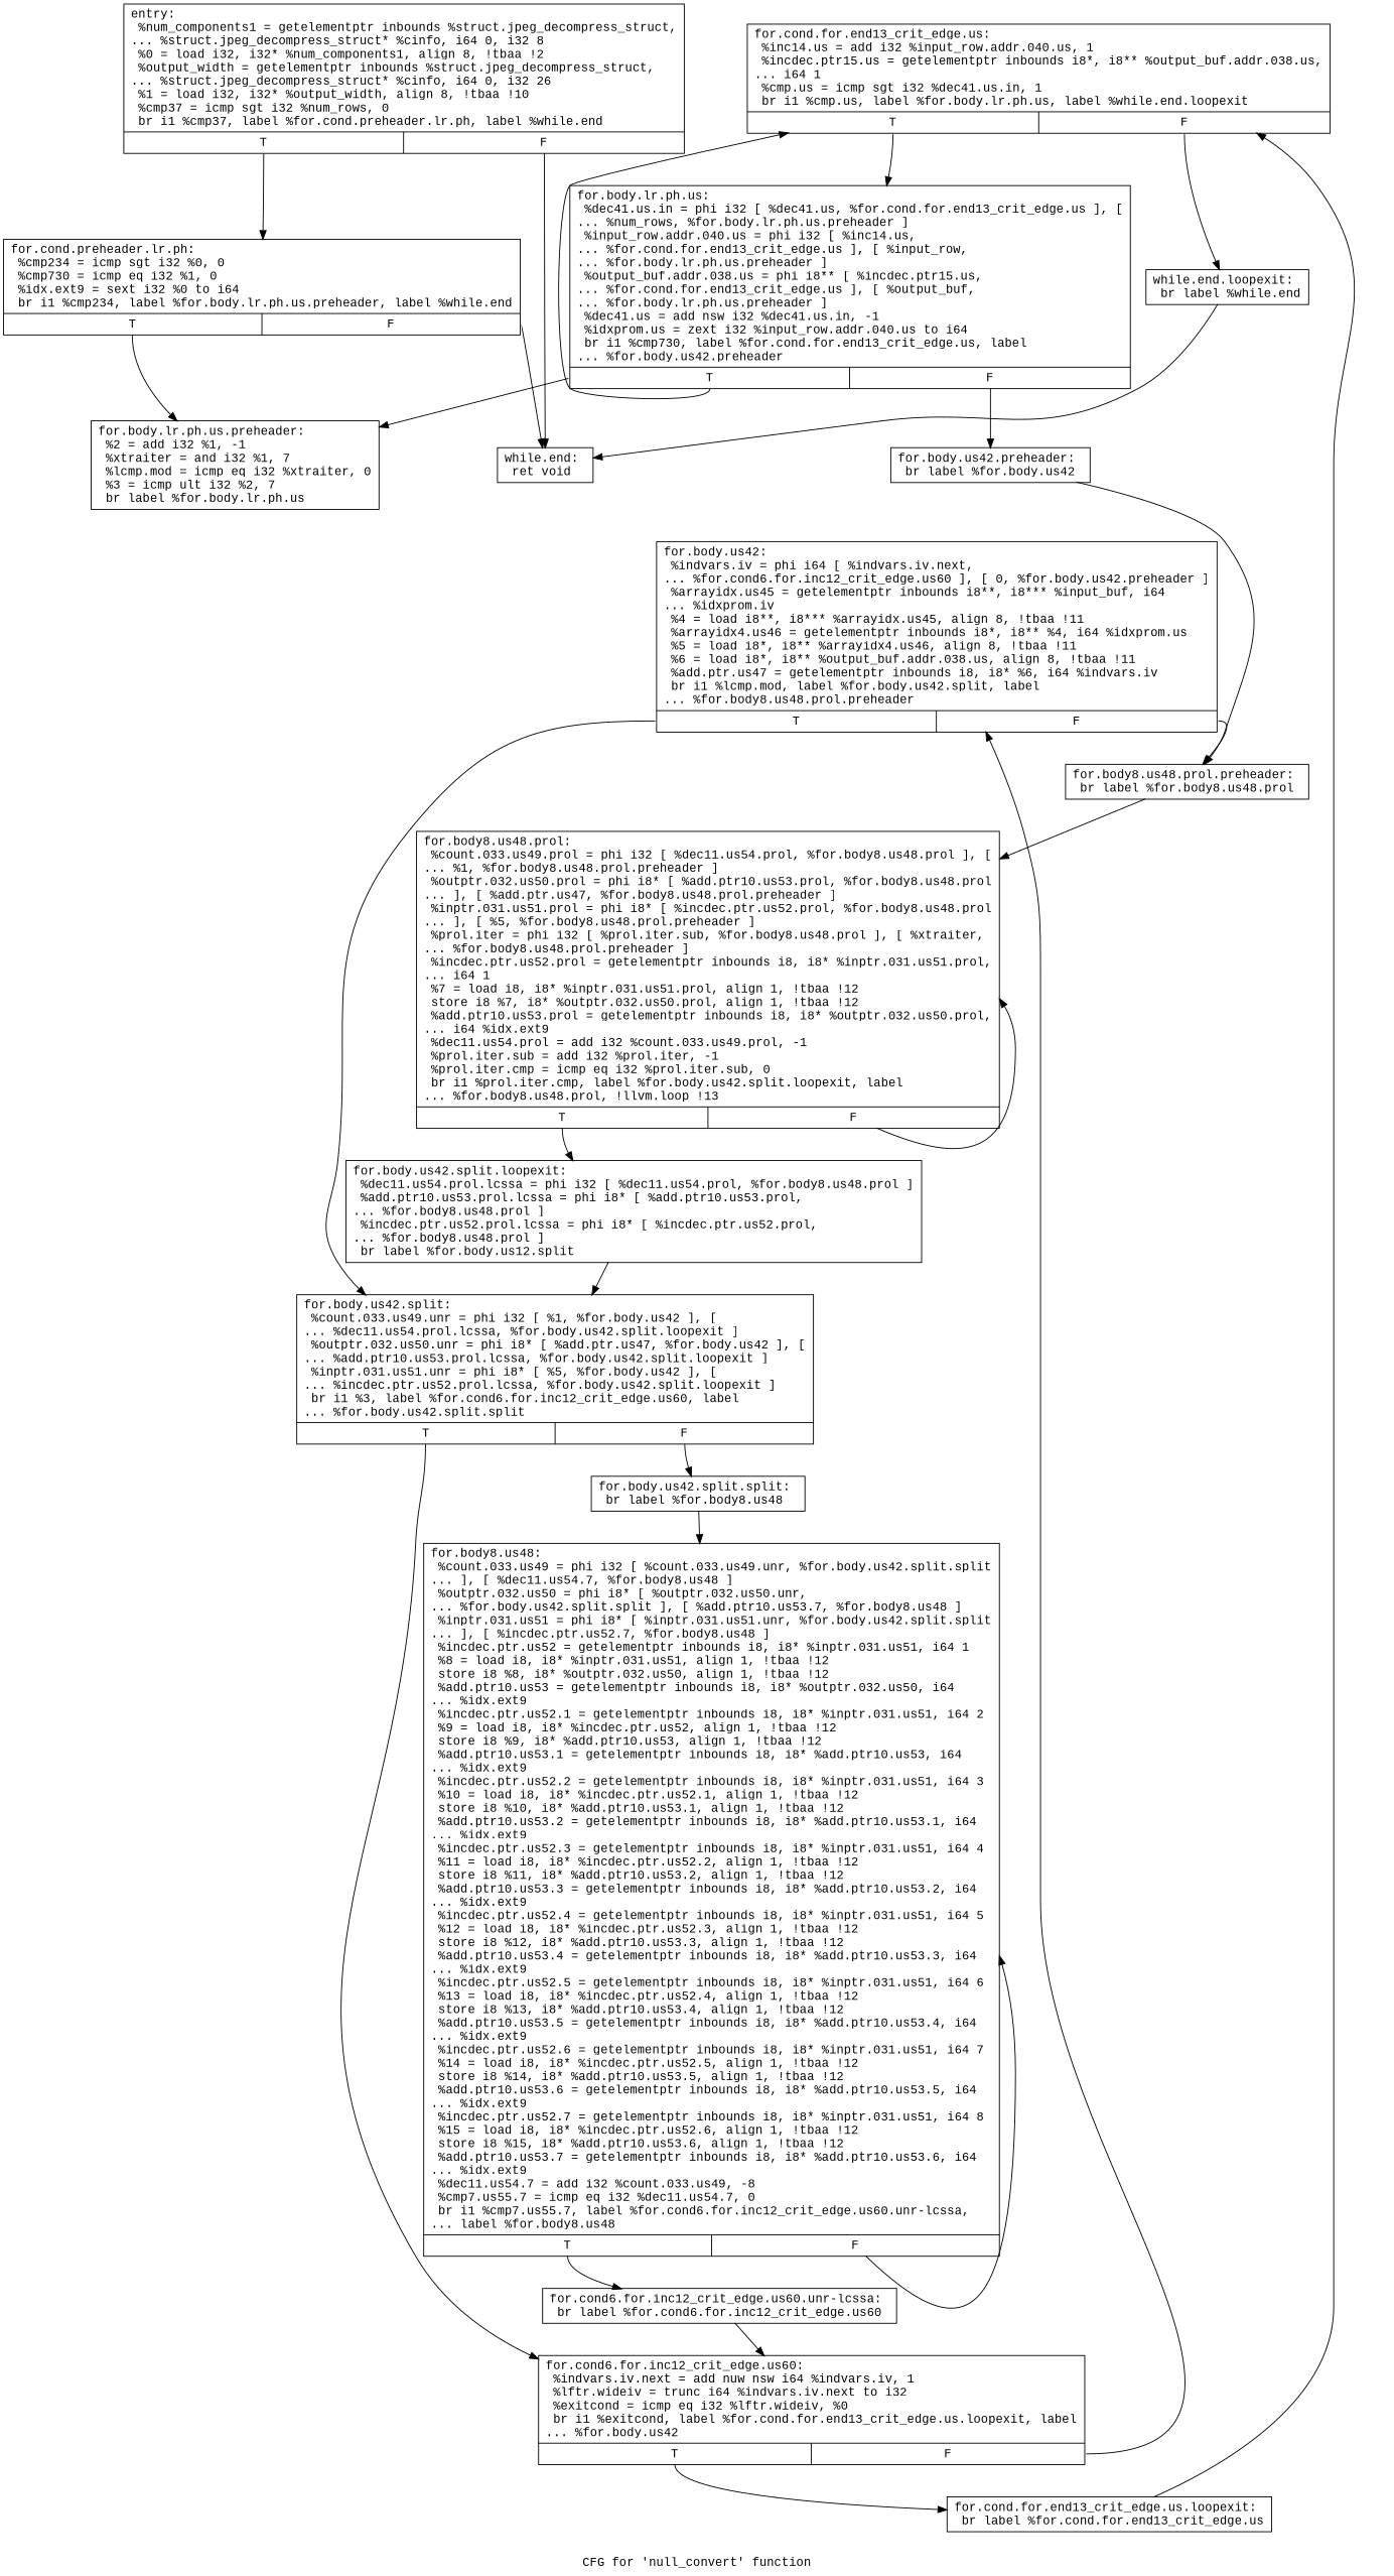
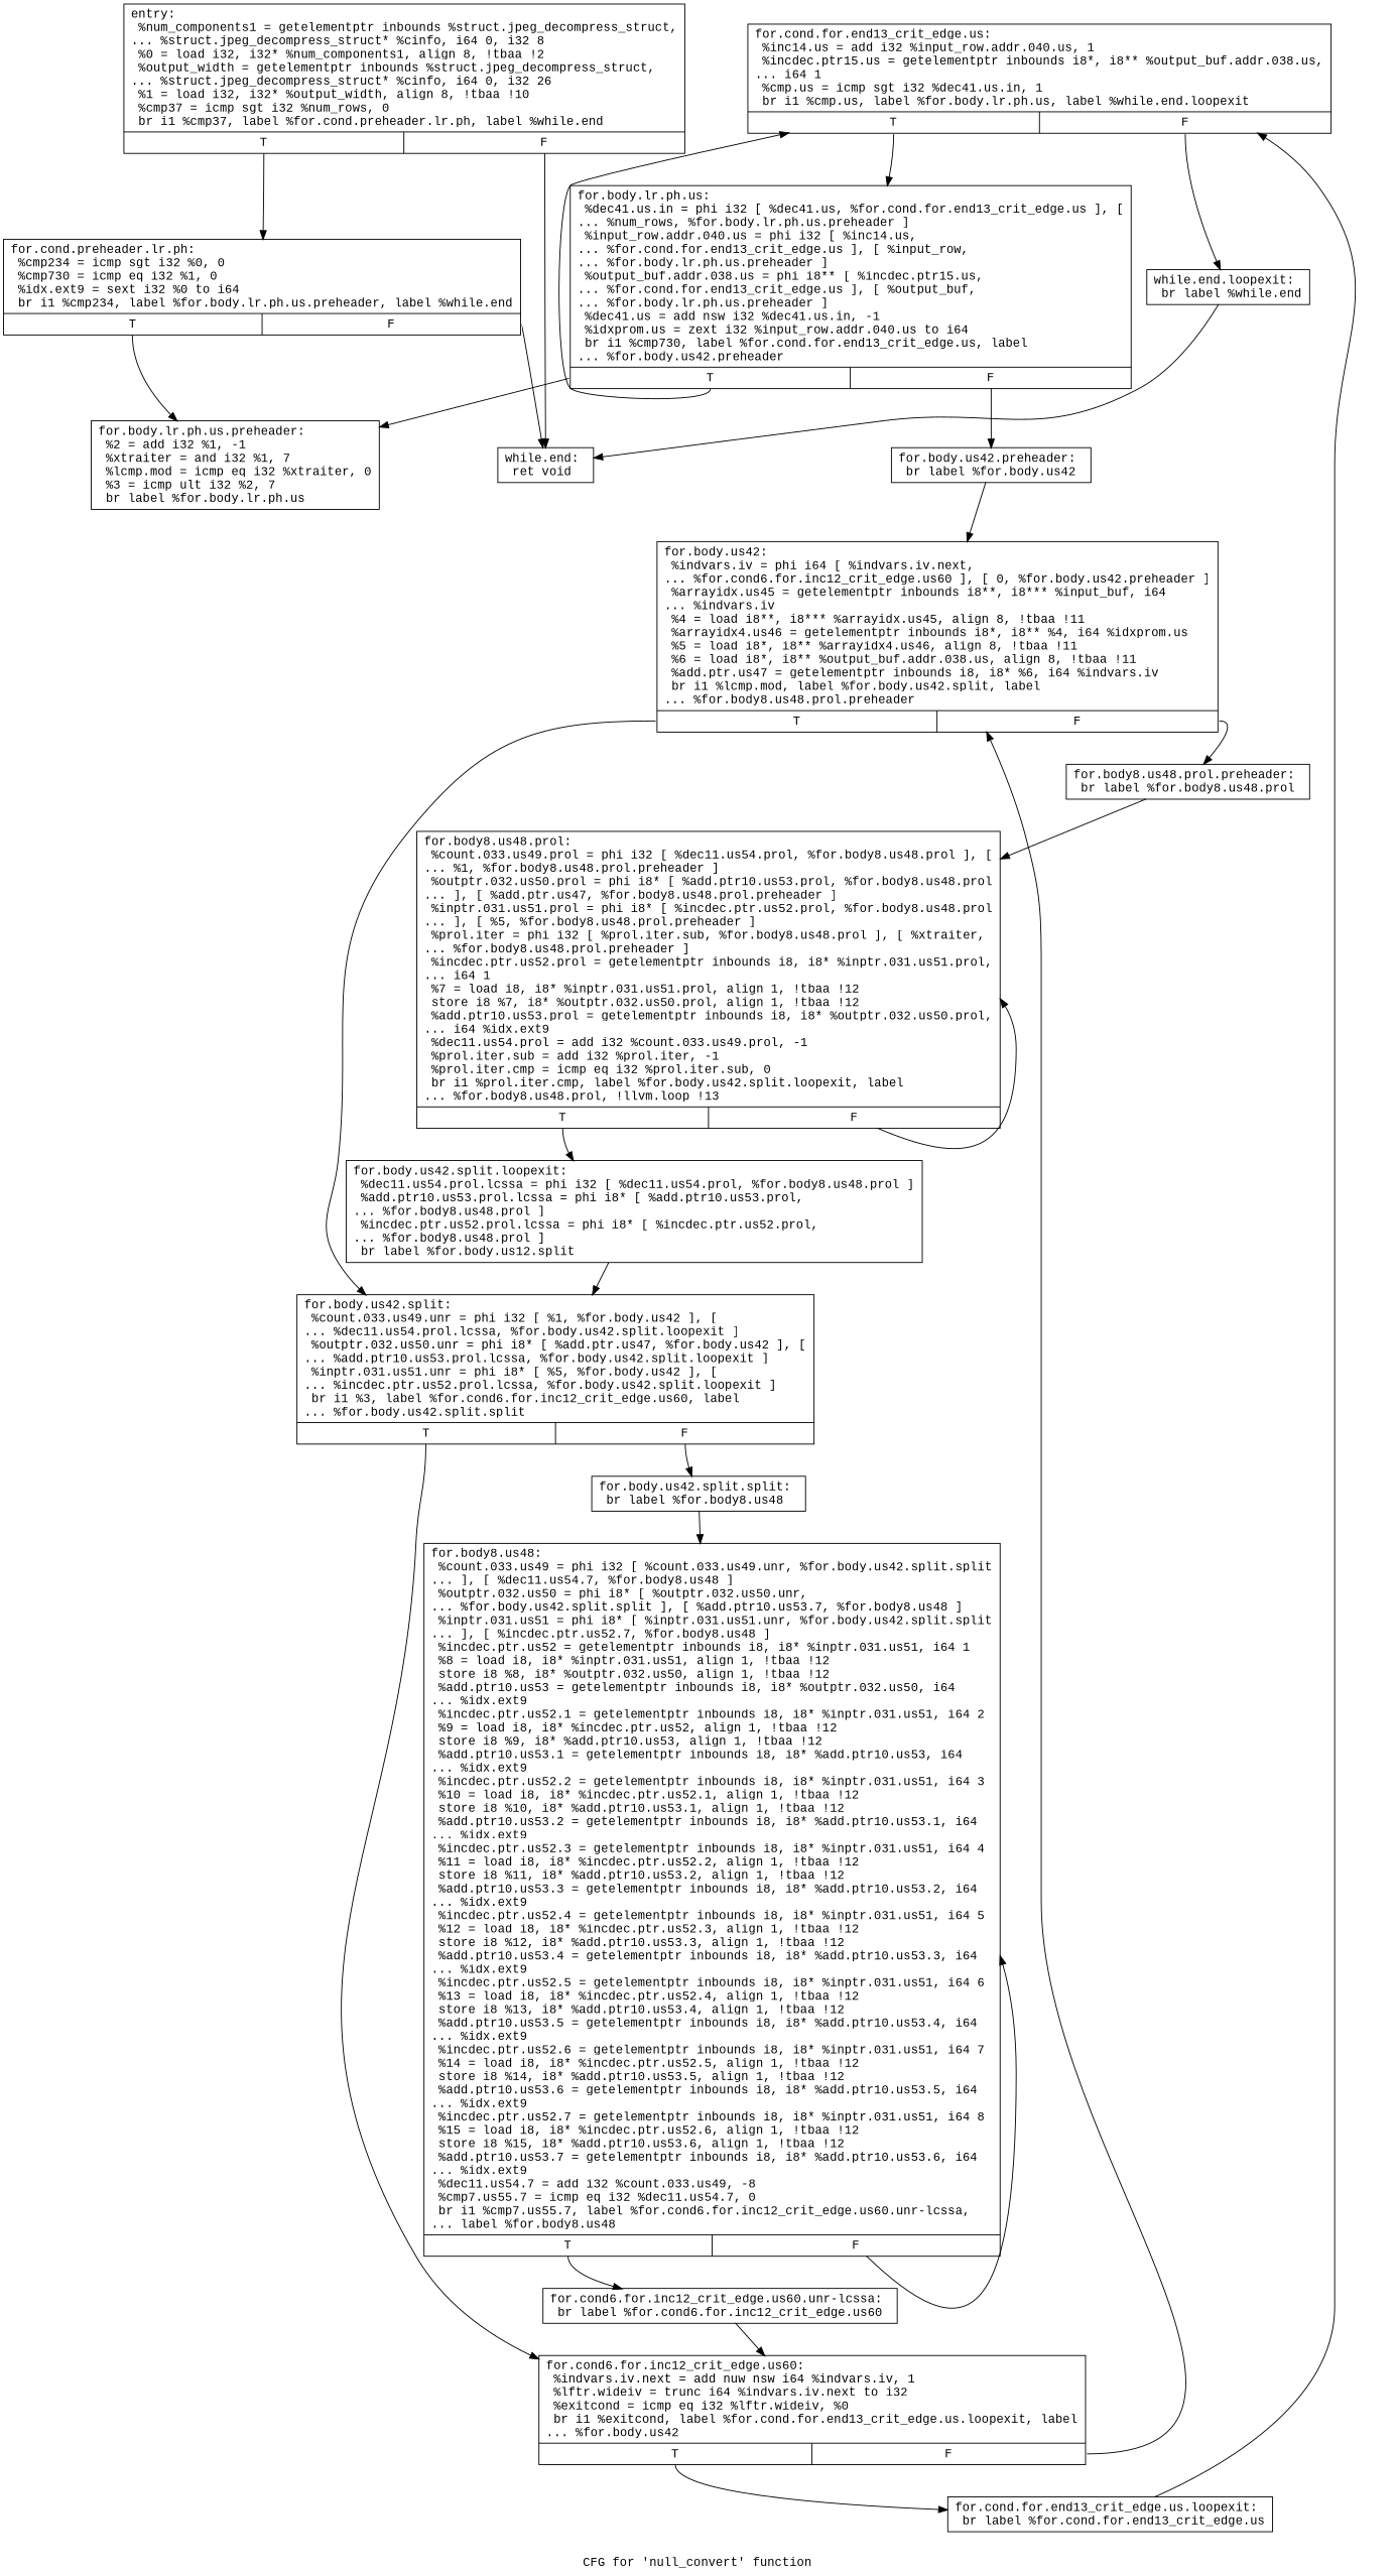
  digraph {
    fontname="Liberation Mono"
    label="CFG for 'null_convert' function"
    node [fontname="Liberation Mono" shape=record]
    edge [fontname="Liberation Mono" tailport=s0]
    n1 [label="{entry:\l  %num_components1 = getelementptr inbounds %struct.jpeg_decompress_struct,\l... %struct.jpeg_decompress_struct* %cinfo, i64 0, i32 8\l  %0 = load i32, i32* %num_components1, align 8, !tbaa !2\l  %output_width = getelementptr inbounds %struct.jpeg_decompress_struct,\l... %struct.jpeg_decompress_struct* %cinfo, i64 0, i32 26\l  %1 = load i32, i32* %output_width, align 8, !tbaa !10\l  %cmp37 = icmp sgt i32 %num_rows, 0\l  br i1 %cmp37, label %for.cond.preheader.lr.ph, label %while.end\l|{<s0>T|<s1>F}}"]
    n2 [label="{for.cond.preheader.lr.ph:                         \l  %cmp234 = icmp sgt i32 %0, 0\l  %cmp730 = icmp eq i32 %1, 0\l  %idx.ext9 = sext i32 %0 to i64\l  br i1 %cmp234, label %for.body.lr.ph.us.preheader, label %while.end\l|{<s0>T|<s1>F}}"]
    n3 [label="{while.end:                                        \l  ret void\l}"]
    n4 [label="{for.body.lr.ph.us.preheader:                      \l  %2 = add i32 %1, -1\l  %xtraiter = and i32 %1, 7\l  %lcmp.mod = icmp eq i32 %xtraiter, 0\l  %3 = icmp ult i32 %2, 7\l  br label %for.body.lr.ph.us\l}"]
    n5 [label="{for.body.lr.ph.us:                                \l  %dec41.us.in = phi i32 [ %dec41.us, %for.cond.for.end13_crit_edge.us ], [\l... %num_rows, %for.body.lr.ph.us.preheader ]\l  %input_row.addr.040.us = phi i32 [ %inc14.us,\l... %for.cond.for.end13_crit_edge.us ], [ %input_row,\l... %for.body.lr.ph.us.preheader ]\l  %output_buf.addr.038.us = phi i8** [ %incdec.ptr15.us,\l... %for.cond.for.end13_crit_edge.us ], [ %output_buf,\l... %for.body.lr.ph.us.preheader ]\l  %dec41.us = add nsw i32 %dec41.us.in, -1\l  %idxprom.us = zext i32 %input_row.addr.040.us to i64\l  br i1 %cmp730, label %for.cond.for.end13_crit_edge.us, label\l... %for.body.us42.preheader\l|{<s0>T|<s1>F}}"]
    n6 [label="{for.cond.for.end13_crit_edge.us:                  \l  %inc14.us = add i32 %input_row.addr.040.us, 1\l  %incdec.ptr15.us = getelementptr inbounds i8*, i8** %output_buf.addr.038.us,\l... i64 1\l  %cmp.us = icmp sgt i32 %dec41.us.in, 1\l  br i1 %cmp.us, label %for.body.lr.ph.us, label %while.end.loopexit\l|{<s0>T|<s1>F}}"]
    n7 [label="{for.body.us42.preheader:                          \l  br label %for.body.us42\l}"]
    n8 [label="{while.end.loopexit:                               \l  br label %while.end\l}"]
-   n9 [label="{for.body.us42:                                    \l  %indvars.iv = phi i64 [ %indvars.iv.next,\l... %for.cond6.for.inc12_crit_edge.us60 ], [ 0, %for.body.us42.preheader ]\l  %arrayidx.us45 = getelementptr inbounds i8**, i8*** %input_buf, i64\l... %idxprom.iv\l  %4 = load i8**, i8*** %arrayidx.us45, align 8, !tbaa !11\l  %arrayidx4.us46 = getelementptr inbounds i8*, i8** %4, i64 %idxprom.us\l  %5 = load i8*, i8** %arrayidx4.us46, align 8, !tbaa !11\l  %6 = load i8*, i8** %output_buf.addr.038.us, align 8, !tbaa !11\l  %add.ptr.us47 = getelementptr inbounds i8, i8* %6, i64 %indvars.iv\l  br i1 %lcmp.mod, label %for.body.us42.split, label\l... %for.body8.us48.prol.preheader\l|{<s0>T|<s1>F}}"]
+   n9 [label="{for.body.us42:                                    \l  %indvars.iv = phi i64 [ %indvars.iv.next,\l... %for.cond6.for.inc12_crit_edge.us60 ], [ 0, %for.body.us42.preheader ]\l  %arrayidx.us45 = getelementptr inbounds i8**, i8*** %input_buf, i64\l... %indvars.iv\l  %4 = load i8**, i8*** %arrayidx.us45, align 8, !tbaa !11\l  %arrayidx4.us46 = getelementptr inbounds i8*, i8** %4, i64 %idxprom.us\l  %5 = load i8*, i8** %arrayidx4.us46, align 8, !tbaa !11\l  %6 = load i8*, i8** %output_buf.addr.038.us, align 8, !tbaa !11\l  %add.ptr.us47 = getelementptr inbounds i8, i8* %6, i64 %indvars.iv\l  br i1 %lcmp.mod, label %for.body.us42.split, label\l... %for.body8.us48.prol.preheader\l|{<s0>T|<s1>F}}"]
    n10 [label="{for.body.us42.split:                              \l  %count.033.us49.unr = phi i32 [ %1, %for.body.us42 ], [\l... %dec11.us54.prol.lcssa, %for.body.us42.split.loopexit ]\l  %outptr.032.us50.unr = phi i8* [ %add.ptr.us47, %for.body.us42 ], [\l... %add.ptr10.us53.prol.lcssa, %for.body.us42.split.loopexit ]\l  %inptr.031.us51.unr = phi i8* [ %5, %for.body.us42 ], [\l... %incdec.ptr.us52.prol.lcssa, %for.body.us42.split.loopexit ]\l  br i1 %3, label %for.cond6.for.inc12_crit_edge.us60, label\l... %for.body.us42.split.split\l|{<s0>T|<s1>F}}"]
    n11 [label="{for.body8.us48.prol.preheader:                    \l  br label %for.body8.us48.prol\l}"]
    n12 [label="{for.cond6.for.inc12_crit_edge.us60:               \l  %indvars.iv.next = add nuw nsw i64 %indvars.iv, 1\l  %lftr.wideiv = trunc i64 %indvars.iv.next to i32\l  %exitcond = icmp eq i32 %lftr.wideiv, %0\l  br i1 %exitcond, label %for.cond.for.end13_crit_edge.us.loopexit, label\l... %for.body.us42\l|{<s0>T|<s1>F}}"]
    n13 [label="{for.body.us42.split.split:                        \l  br label %for.body8.us48\l}"]
    n14 [label="{for.body8.us48.prol:                              \l  %count.033.us49.prol = phi i32 [ %dec11.us54.prol, %for.body8.us48.prol ], [\l... %1, %for.body8.us48.prol.preheader ]\l  %outptr.032.us50.prol = phi i8* [ %add.ptr10.us53.prol, %for.body8.us48.prol\l... ], [ %add.ptr.us47, %for.body8.us48.prol.preheader ]\l  %inptr.031.us51.prol = phi i8* [ %incdec.ptr.us52.prol, %for.body8.us48.prol\l... ], [ %5, %for.body8.us48.prol.preheader ]\l  %prol.iter = phi i32 [ %prol.iter.sub, %for.body8.us48.prol ], [ %xtraiter,\l... %for.body8.us48.prol.preheader ]\l  %incdec.ptr.us52.prol = getelementptr inbounds i8, i8* %inptr.031.us51.prol,\l... i64 1\l  %7 = load i8, i8* %inptr.031.us51.prol, align 1, !tbaa !12\l  store i8 %7, i8* %outptr.032.us50.prol, align 1, !tbaa !12\l  %add.ptr10.us53.prol = getelementptr inbounds i8, i8* %outptr.032.us50.prol,\l... i64 %idx.ext9\l  %dec11.us54.prol = add i32 %count.033.us49.prol, -1\l  %prol.iter.sub = add i32 %prol.iter, -1\l  %prol.iter.cmp = icmp eq i32 %prol.iter.sub, 0\l  br i1 %prol.iter.cmp, label %for.body.us42.split.loopexit, label\l... %for.body8.us48.prol, !llvm.loop !13\l|{<s0>T|<s1>F}}"]
    n15 [label="{for.cond.for.end13_crit_edge.us.loopexit:         \l  br label %for.cond.for.end13_crit_edge.us\l}"]
    n16 [label="{for.body8.us48:                                   \l  %count.033.us49 = phi i32 [ %count.033.us49.unr, %for.body.us42.split.split\l... ], [ %dec11.us54.7, %for.body8.us48 ]\l  %outptr.032.us50 = phi i8* [ %outptr.032.us50.unr,\l... %for.body.us42.split.split ], [ %add.ptr10.us53.7, %for.body8.us48 ]\l  %inptr.031.us51 = phi i8* [ %inptr.031.us51.unr, %for.body.us42.split.split\l... ], [ %incdec.ptr.us52.7, %for.body8.us48 ]\l  %incdec.ptr.us52 = getelementptr inbounds i8, i8* %inptr.031.us51, i64 1\l  %8 = load i8, i8* %inptr.031.us51, align 1, !tbaa !12\l  store i8 %8, i8* %outptr.032.us50, align 1, !tbaa !12\l  %add.ptr10.us53 = getelementptr inbounds i8, i8* %outptr.032.us50, i64\l... %idx.ext9\l  %incdec.ptr.us52.1 = getelementptr inbounds i8, i8* %inptr.031.us51, i64 2\l  %9 = load i8, i8* %incdec.ptr.us52, align 1, !tbaa !12\l  store i8 %9, i8* %add.ptr10.us53, align 1, !tbaa !12\l  %add.ptr10.us53.1 = getelementptr inbounds i8, i8* %add.ptr10.us53, i64\l... %idx.ext9\l  %incdec.ptr.us52.2 = getelementptr inbounds i8, i8* %inptr.031.us51, i64 3\l  %10 = load i8, i8* %incdec.ptr.us52.1, align 1, !tbaa !12\l  store i8 %10, i8* %add.ptr10.us53.1, align 1, !tbaa !12\l  %add.ptr10.us53.2 = getelementptr inbounds i8, i8* %add.ptr10.us53.1, i64\l... %idx.ext9\l  %incdec.ptr.us52.3 = getelementptr inbounds i8, i8* %inptr.031.us51, i64 4\l  %11 = load i8, i8* %incdec.ptr.us52.2, align 1, !tbaa !12\l  store i8 %11, i8* %add.ptr10.us53.2, align 1, !tbaa !12\l  %add.ptr10.us53.3 = getelementptr inbounds i8, i8* %add.ptr10.us53.2, i64\l... %idx.ext9\l  %incdec.ptr.us52.4 = getelementptr inbounds i8, i8* %inptr.031.us51, i64 5\l  %12 = load i8, i8* %incdec.ptr.us52.3, align 1, !tbaa !12\l  store i8 %12, i8* %add.ptr10.us53.3, align 1, !tbaa !12\l  %add.ptr10.us53.4 = getelementptr inbounds i8, i8* %add.ptr10.us53.3, i64\l... %idx.ext9\l  %incdec.ptr.us52.5 = getelementptr inbounds i8, i8* %inptr.031.us51, i64 6\l  %13 = load i8, i8* %incdec.ptr.us52.4, align 1, !tbaa !12\l  store i8 %13, i8* %add.ptr10.us53.4, align 1, !tbaa !12\l  %add.ptr10.us53.5 = getelementptr inbounds i8, i8* %add.ptr10.us53.4, i64\l... %idx.ext9\l  %incdec.ptr.us52.6 = getelementptr inbounds i8, i8* %inptr.031.us51, i64 7\l  %14 = load i8, i8* %incdec.ptr.us52.5, align 1, !tbaa !12\l  store i8 %14, i8* %add.ptr10.us53.5, align 1, !tbaa !12\l  %add.ptr10.us53.6 = getelementptr inbounds i8, i8* %add.ptr10.us53.5, i64\l... %idx.ext9\l  %incdec.ptr.us52.7 = getelementptr inbounds i8, i8* %inptr.031.us51, i64 8\l  %15 = load i8, i8* %incdec.ptr.us52.6, align 1, !tbaa !12\l  store i8 %15, i8* %add.ptr10.us53.6, align 1, !tbaa !12\l  %add.ptr10.us53.7 = getelementptr inbounds i8, i8* %add.ptr10.us53.6, i64\l... %idx.ext9\l  %dec11.us54.7 = add i32 %count.033.us49, -8\l  %cmp7.us55.7 = icmp eq i32 %dec11.us54.7, 0\l  br i1 %cmp7.us55.7, label %for.cond6.for.inc12_crit_edge.us60.unr-lcssa,\l... label %for.body8.us48\l|{<s0>T|<s1>F}}"]
    n17 [label="{for.body.us42.split.loopexit:                     \l  %dec11.us54.prol.lcssa = phi i32 [ %dec11.us54.prol, %for.body8.us48.prol ]\l  %add.ptr10.us53.prol.lcssa = phi i8* [ %add.ptr10.us53.prol,\l... %for.body8.us48.prol ]\l  %incdec.ptr.us52.prol.lcssa = phi i8* [ %incdec.ptr.us52.prol,\l... %for.body8.us48.prol ]\l  br label %for.body.us12.split\l}"]
    n18 [label="{for.cond6.for.inc12_crit_edge.us60.unr-lcssa:     \l  br label %for.cond6.for.inc12_crit_edge.us60\l}"]
    n1 -> n2
    n1 -> n3 [tailport=s1]
    n2 -> n3 [tailport=s1]
    n2 -> n4
    n5 -> n4
    n5 -> n6
    n5 -> n7 [tailport=s1]
    n6 -> n5
    n6 -> n8 [tailport=s1]
-   n7 -> n11
+   n7 -> n9
    n8 -> n3
    n9 -> n10
    n9 -> n11 [tailport=s1]
    n10 -> n12
    n10 -> n13 [tailport=s1]
    n11 -> n14
    n12 -> n9 [tailport=s1]
    n12 -> n15
    n13 -> n16
    n14 -> n14 [tailport=s1]
    n14 -> n17
    n15 -> n6
    n16 -> n16 [tailport=s1]
    n16 -> n18
    n17 -> n10
    n18 -> n12
  }
